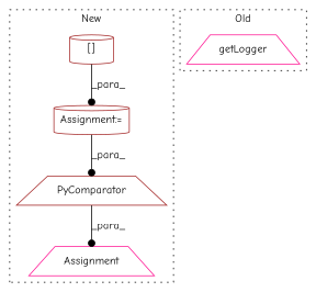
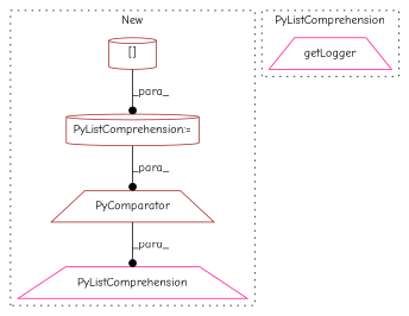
  digraph {
    fontname="Comic Neue"
    node [color=brown fontname="Comic Neue" l=39 s=9280 shape=trapezium]
    edge [arrowhead=dot fontname="Comic Neue"]
    n1 [a=113 label=PyComparator]
-   n2 [a=109 color=deeppink l=121 label=Assignment s=9206]
-   n3 [a=7 label="Assignment:=" shape=cylinder]
+   n2 [a=109 color=deeppink l=121 label=PyListComprehension s=9206]
+   n3 [a=7 label="PyListComprehension:=" shape=cylinder]
    n4 [a=2 l="5,1" label="[]" s="9287,9309" shape=cylinder]
    n5 [a=32 color=deeppink l="10,1" label=getLogger s="9065,9085"]
    subgraph cluster_1 {
      label=New
      style=dotted
      n1
      n2
      n3
      n4
    }
    subgraph cluster_2 {
-     label=Old
+     label=PyListComprehension
      style=dotted
      n5
    }
    n1 -> n2 [label=_para_]
    n3 -> n1 [label=_para_]
    n4 -> n3 [label=_para_]
  }
